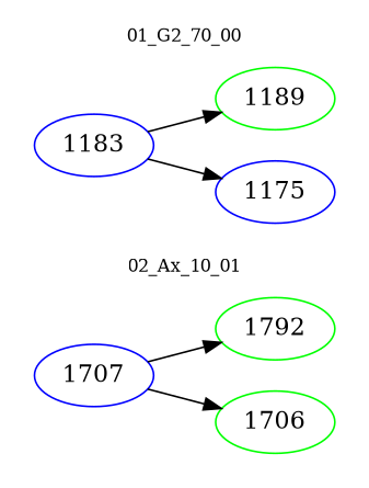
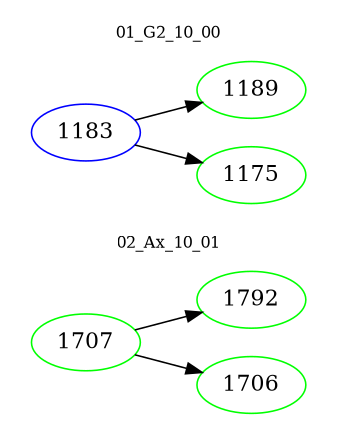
  digraph {
    rankdir=LR
    node [color=blue]
    edge [color=black]
-   n1 [label=1707]
+   n1 [color=green label=1707]
    n2 [color=green label=1706]
    n3 [color=green label=1792]
    n4 [label=1183]
-   n5 [label=1175]
+   n5 [color=green label=1175]
    n6 [color=green label=1189]
    subgraph cluster_1 {
      color=white
      fontsize=10
      label="02_Ax_10_01"
      n1
      n2
      n3
    }
    subgraph cluster_2 {
      color=white
      fontsize=10
-     label="01_G2_70_00"
+     label="01_G2_10_00"
      n4
      n5
      n6
    }
    n1 -> n2
    n1 -> n3
    n4 -> n5
    n4 -> n6
  }
